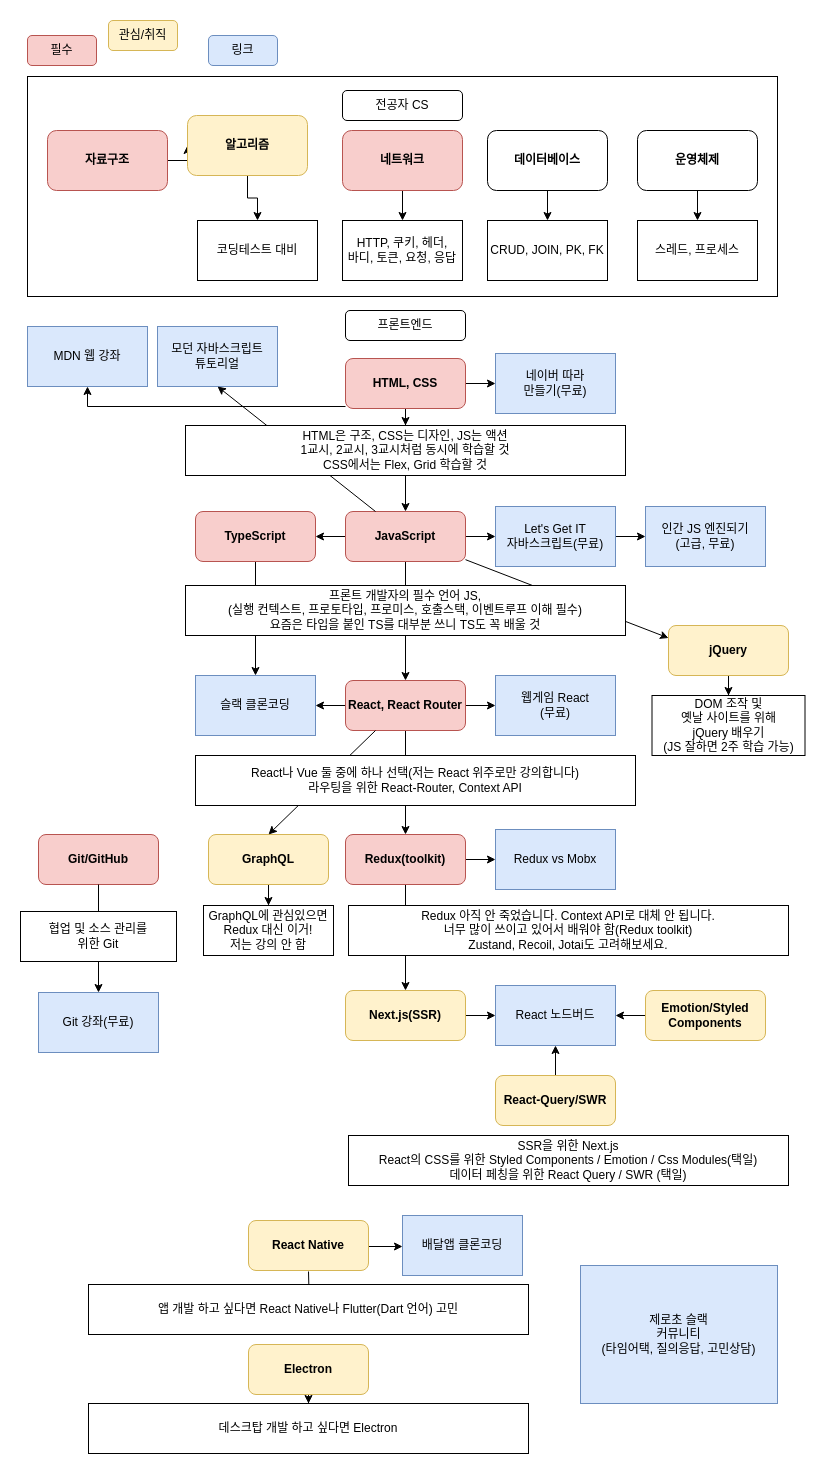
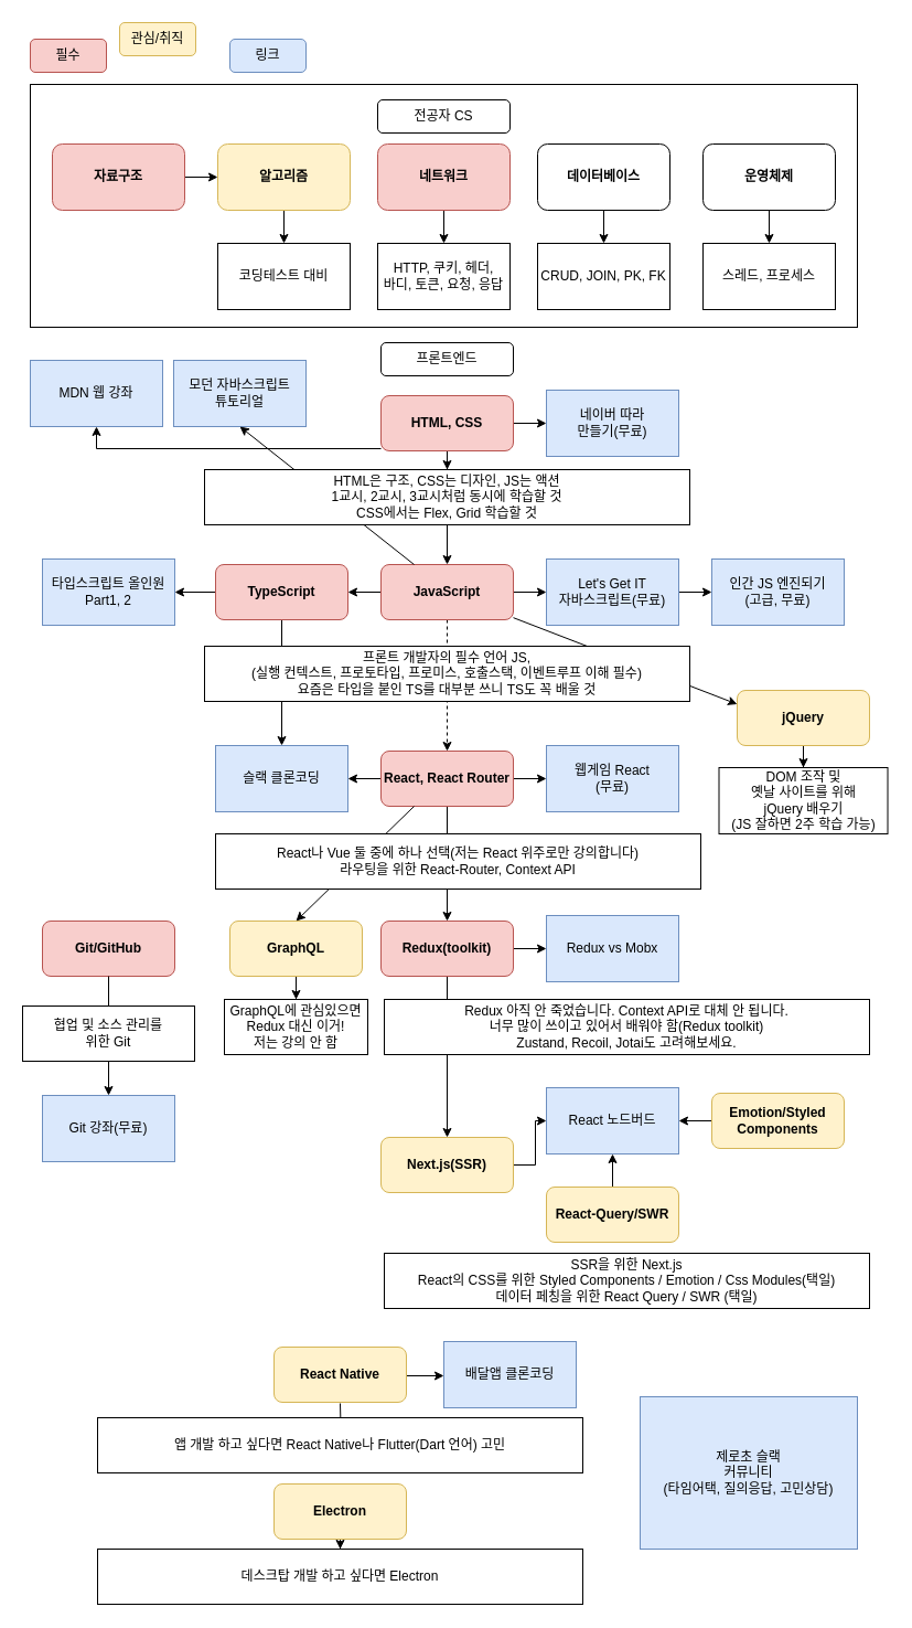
  <mxCell id="0" />
  <mxCell id="1" parent="0" />
  <mxCell id="2" value="" style="group;fillColor=#f8cecc;strokeColor=#b85450;" connectable="0" vertex="1" parent="1"><mxGeometry x="27" y="76" width="750" height="220" as="geometry" /></mxCell>
  <mxCell id="3" value="" style="rounded=0;whiteSpace=wrap;html=1;" vertex="1" parent="2"><mxGeometry width="750" height="220" as="geometry" /></mxCell>
  <mxCell id="4" value="전공자 CS" style="rounded=1;whiteSpace=wrap;html=1;" vertex="1" parent="2"><mxGeometry x="315" y="14" width="120" height="30" as="geometry" /></mxCell>
  <mxCell id="5" value="" style="edgeStyle=orthogonalEdgeStyle;rounded=0;orthogonalLoop=1;jettySize=auto;html=1;" edge="1" parent="2" source="6" target="16"><mxGeometry relative="1" as="geometry" /></mxCell>
  <mxCell id="6" value="&lt;b&gt;네트워크&lt;/b&gt;" style="rounded=1;whiteSpace=wrap;html=1;fillColor=#f8cecc;strokeColor=#b85450;" vertex="1" parent="2"><mxGeometry x="315" y="54" width="120" height="60" as="geometry" /></mxCell>
  <mxCell id="7" value="" style="edgeStyle=orthogonalEdgeStyle;rounded=0;orthogonalLoop=1;jettySize=auto;html=1;" edge="1" parent="2" source="8" target="14"><mxGeometry relative="1" as="geometry" /></mxCell>
  <mxCell id="8" value="&lt;b&gt;자료구조&lt;/b&gt;" style="rounded=1;whiteSpace=wrap;html=1;fillColor=#f8cecc;strokeColor=#b85450;" vertex="1" parent="2"><mxGeometry x="20" y="54" width="120" height="60" as="geometry" /></mxCell>
  <mxCell id="9" value="" style="edgeStyle=orthogonalEdgeStyle;rounded=0;orthogonalLoop=1;jettySize=auto;html=1;" edge="1" parent="2" source="10" target="17"><mxGeometry relative="1" as="geometry" /></mxCell>
  <mxCell id="10" value="&lt;b&gt;데이터베이스&lt;/b&gt;" style="rounded=1;whiteSpace=wrap;html=1;" vertex="1" parent="2"><mxGeometry x="460" y="54" width="120" height="60" as="geometry" /></mxCell>
  <mxCell id="11" value="" style="edgeStyle=orthogonalEdgeStyle;rounded=0;orthogonalLoop=1;jettySize=auto;html=1;" edge="1" parent="2" source="12" target="18"><mxGeometry relative="1" as="geometry" /></mxCell>
  <mxCell id="12" value="&lt;b&gt;운영체제&lt;/b&gt;" style="rounded=1;whiteSpace=wrap;html=1;" vertex="1" parent="2"><mxGeometry x="610" y="54" width="120" height="60" as="geometry" /></mxCell>
  <mxCell id="13" value="" style="edgeStyle=orthogonalEdgeStyle;rounded=0;orthogonalLoop=1;jettySize=auto;html=1;" edge="1" parent="2" source="14" target="15"><mxGeometry relative="1" as="geometry" /></mxCell>
- <mxCell id="14" value="&lt;b&gt;알고리즘&lt;/b&gt;" style="rounded=1;whiteSpace=wrap;html=1;fillColor=#fff2cc;strokeColor=#d6b656;" vertex="1" parent="2"><mxGeometry x="160" y="39" width="120" height="60" as="geometry" /></mxCell>
+ <mxCell id="14" value="&lt;b&gt;알고리즘&lt;/b&gt;" style="rounded=1;whiteSpace=wrap;html=1;fillColor=#fff2cc;strokeColor=#d6b656;" vertex="1" parent="2"><mxGeometry x="170" y="54" width="120" height="60" as="geometry" /></mxCell>
  <mxCell id="15" value="코딩테스트 대비" style="rounded=0;whiteSpace=wrap;html=1;" vertex="1" parent="2"><mxGeometry x="170" y="144" width="120" height="60" as="geometry" /></mxCell>
  <mxCell id="16" value="HTTP, 쿠키, 헤더,&lt;br&gt;바디, 토큰, 요청, 응답" style="rounded=0;whiteSpace=wrap;html=1;" vertex="1" parent="2"><mxGeometry x="315" y="144" width="120" height="60" as="geometry" /></mxCell>
  <mxCell id="17" value="CRUD, JOIN, PK, FK" style="rounded=0;whiteSpace=wrap;html=1;" vertex="1" parent="2"><mxGeometry x="460" y="144" width="120" height="60" as="geometry" /></mxCell>
  <mxCell id="18" value="스레드, 프로세스" style="rounded=0;whiteSpace=wrap;html=1;" vertex="1" parent="2"><mxGeometry x="610" y="144" width="120" height="60" as="geometry" /></mxCell>
  <mxCell id="19" value="" style="edgeStyle=orthogonalEdgeStyle;rounded=0;orthogonalLoop=1;jettySize=auto;html=1;entryX=0.5;entryY=0;entryDx=0;entryDy=0;" edge="1" source="22" target="72" parent="1"><mxGeometry relative="1" as="geometry"><mxPoint x="405" y="455" as="targetPoint" /></mxGeometry></mxCell>
  <mxCell id="20" value="" style="edgeStyle=orthogonalEdgeStyle;rounded=0;orthogonalLoop=1;jettySize=auto;html=1;" edge="1" source="22" target="33" parent="1"><mxGeometry relative="1" as="geometry" /></mxCell>
  <mxCell id="21" value="" style="edgeStyle=orthogonalEdgeStyle;rounded=0;orthogonalLoop=1;jettySize=auto;html=1;entryX=0.5;entryY=1;entryDx=0;entryDy=0;" edge="1" source="22" target="49" parent="1"><mxGeometry relative="1" as="geometry"><Array as="points"><mxPoint x="87" y="406" /></Array></mxGeometry></mxCell>
  <mxCell id="22" value="&lt;b&gt;HTML, CSS&lt;/b&gt;" style="rounded=1;whiteSpace=wrap;html=1;fillColor=#f8cecc;strokeColor=#b85450;" vertex="1" parent="1"><mxGeometry x="345" y="358" width="120" height="50" as="geometry" /></mxCell>
- <mxCell id="23" value="" style="edgeStyle=orthogonalEdgeStyle;rounded=0;orthogonalLoop=1;jettySize=auto;html=1;" edge="1" source="26" target="30" parent="1"><mxGeometry relative="1" as="geometry" /></mxCell>
+ <mxCell id="23" value="" style="edgeStyle=orthogonalEdgeStyle;rounded=0;orthogonalLoop=1;jettySize=auto;html=1;dashed=1;" edge="1" source="26" target="30" parent="1"><mxGeometry relative="1" as="geometry" /></mxCell>
  <mxCell id="24" value="" style="edgeStyle=orthogonalEdgeStyle;rounded=0;orthogonalLoop=1;jettySize=auto;html=1;" edge="1" source="26" target="32" parent="1"><mxGeometry relative="1" as="geometry" /></mxCell>
  <mxCell id="25" value="" style="edgeStyle=orthogonalEdgeStyle;rounded=0;orthogonalLoop=1;jettySize=auto;html=1;" edge="1" source="26" target="45" parent="1"><mxGeometry relative="1" as="geometry" /></mxCell>
  <mxCell id="26" value="&lt;b&gt;JavaScript&lt;/b&gt;" style="rounded=1;whiteSpace=wrap;html=1;fillColor=#f8cecc;strokeColor=#b85450;" vertex="1" parent="1"><mxGeometry x="345" y="511" width="120" height="50" as="geometry" /></mxCell>
  <mxCell id="27" value="" style="edgeStyle=orthogonalEdgeStyle;rounded=0;orthogonalLoop=1;jettySize=auto;html=1;" edge="1" source="30" target="35" parent="1"><mxGeometry relative="1" as="geometry" /></mxCell>
  <mxCell id="28" value="" style="edgeStyle=orthogonalEdgeStyle;rounded=0;orthogonalLoop=1;jettySize=auto;html=1;" edge="1" source="30" target="38" parent="1"><mxGeometry relative="1" as="geometry" /></mxCell>
  <mxCell id="29" value="" style="edgeStyle=orthogonalEdgeStyle;rounded=0;orthogonalLoop=1;jettySize=auto;html=1;" edge="1" source="30" target="48" parent="1"><mxGeometry relative="1" as="geometry" /></mxCell>
  <mxCell id="30" value="&lt;b&gt;React, React Router&lt;/b&gt;" style="rounded=1;whiteSpace=wrap;html=1;fillColor=#f8cecc;strokeColor=#b85450;" vertex="1" parent="1"><mxGeometry x="345" y="680" width="120" height="50" as="geometry" /></mxCell>
  <mxCell id="31" value="" style="edgeStyle=orthogonalEdgeStyle;rounded=0;orthogonalLoop=1;jettySize=auto;html=1;" edge="1" source="32" target="34" parent="1"><mxGeometry relative="1" as="geometry" /></mxCell>
  <mxCell id="32" value="Let's Get IT&lt;br&gt;자바스크립트(무료)" style="rounded=0;whiteSpace=wrap;html=1;fillColor=#dae8fc;strokeColor=#6c8ebf;" vertex="1" parent="1"><mxGeometry x="495" y="506" width="120" height="60" as="geometry" /></mxCell>
  <mxCell id="33" value="네이버 따라&lt;br&gt;만들기(무료)" style="rounded=0;whiteSpace=wrap;html=1;fillColor=#dae8fc;strokeColor=#6c8ebf;" vertex="1" parent="1"><mxGeometry x="495" y="353" width="120" height="60" as="geometry" /></mxCell>
  <mxCell id="34" value="인간 JS 엔진되기&lt;br&gt;(고급, 무료)" style="rounded=0;whiteSpace=wrap;html=1;fillColor=#dae8fc;strokeColor=#6c8ebf;" vertex="1" parent="1"><mxGeometry x="645" y="506" width="120" height="60" as="geometry" /></mxCell>
  <mxCell id="35" value="웹게임 React&lt;br&gt;(무료)" style="rounded=0;whiteSpace=wrap;html=1;fillColor=#dae8fc;strokeColor=#6c8ebf;" vertex="1" parent="1"><mxGeometry x="495" y="675" width="120" height="60" as="geometry" /></mxCell>
  <mxCell id="36" value="" style="edgeStyle=orthogonalEdgeStyle;rounded=0;orthogonalLoop=1;jettySize=auto;html=1;entryX=0;entryY=0.5;entryDx=0;entryDy=0;" edge="1" source="38" target="39" parent="1"><mxGeometry relative="1" as="geometry"><mxPoint x="495" y="859" as="targetPoint" /></mxGeometry></mxCell>
  <mxCell id="37" value="" style="edgeStyle=orthogonalEdgeStyle;rounded=0;orthogonalLoop=1;jettySize=auto;html=1;" edge="1" source="38" target="41" parent="1"><mxGeometry relative="1" as="geometry" /></mxCell>
  <mxCell id="38" value="&lt;b&gt;Redux(toolkit)&lt;/b&gt;" style="rounded=1;whiteSpace=wrap;html=1;fillColor=#f8cecc;strokeColor=#b85450;" vertex="1" parent="1"><mxGeometry x="345" y="834" width="120" height="50" as="geometry" /></mxCell>
  <mxCell id="39" value="Redux vs Mobx" style="rounded=0;whiteSpace=wrap;html=1;fillColor=#dae8fc;strokeColor=#6c8ebf;" vertex="1" parent="1"><mxGeometry x="495" y="829" width="120" height="60" as="geometry" /></mxCell>
  <mxCell id="40" value="" style="edgeStyle=orthogonalEdgeStyle;rounded=0;orthogonalLoop=1;jettySize=auto;html=1;" edge="1" source="41" target="42" parent="1"><mxGeometry relative="1" as="geometry" /></mxCell>
- <mxCell id="41" value="&lt;b&gt;Next.js(SSR)&lt;/b&gt;" style="rounded=1;whiteSpace=wrap;html=1;fillColor=#fff2cc;strokeColor=#d6b656;" vertex="1" parent="1"><mxGeometry x="345" y="990" width="120" height="50" as="geometry" /></mxCell>
+ <mxCell id="41" value="&lt;b&gt;Next.js(SSR)&lt;/b&gt;" style="rounded=1;whiteSpace=wrap;html=1;fillColor=#fff2cc;strokeColor=#d6b656;" vertex="1" parent="1"><mxGeometry x="345" y="1030" width="120" height="50" as="geometry" /></mxCell>
  <mxCell id="42" value="React 노드버드" style="rounded=0;whiteSpace=wrap;html=1;fillColor=#dae8fc;strokeColor=#6c8ebf;" vertex="1" parent="1"><mxGeometry x="495" y="985" width="120" height="60" as="geometry" /></mxCell>
+ <mxCell id="43" value="" style="edgeStyle=orthogonalEdgeStyle;rounded=0;orthogonalLoop=1;jettySize=auto;html=1;" edge="1" source="45" target="47" parent="1"><mxGeometry relative="1" as="geometry" /></mxCell>
  <mxCell id="44" value="" style="edgeStyle=orthogonalEdgeStyle;rounded=0;orthogonalLoop=1;jettySize=auto;html=1;" edge="1" source="45" target="48" parent="1"><mxGeometry relative="1" as="geometry" /></mxCell>
  <mxCell id="45" value="&lt;b&gt;TypeScript&lt;/b&gt;" style="rounded=1;whiteSpace=wrap;html=1;fillColor=#f8cecc;strokeColor=#b85450;" vertex="1" parent="1"><mxGeometry x="195" y="511" width="120" height="50" as="geometry" /></mxCell>
  <mxCell id="46" value="프론트엔드" style="rounded=1;whiteSpace=wrap;html=1;" vertex="1" parent="1"><mxGeometry x="345" y="310" width="120" height="30" as="geometry" /></mxCell>
+ <mxCell id="47" value="타입스크립트 올인원&lt;br&gt;Part1, 2" style="rounded=0;whiteSpace=wrap;html=1;fillColor=#dae8fc;strokeColor=#6c8ebf;" vertex="1" parent="1"><mxGeometry x="38" y="506" width="120" height="60" as="geometry" /></mxCell>
  <mxCell id="48" value="슬랙 클론코딩" style="rounded=0;whiteSpace=wrap;html=1;fillColor=#dae8fc;strokeColor=#6c8ebf;" vertex="1" parent="1"><mxGeometry x="195" y="675" width="120" height="60" as="geometry" /></mxCell>
  <mxCell id="49" value="MDN 웹 강좌" style="rounded=0;whiteSpace=wrap;html=1;fillColor=#dae8fc;strokeColor=#6c8ebf;" vertex="1" parent="1"><mxGeometry x="27" y="326" width="120" height="60" as="geometry" /></mxCell>
  <mxCell id="50" value="모던 자바스크립트&lt;br&gt;튜토리얼" style="rounded=0;whiteSpace=wrap;html=1;fillColor=#dae8fc;strokeColor=#6c8ebf;" vertex="1" parent="1"><mxGeometry x="157" y="326" width="120" height="60" as="geometry" /></mxCell>
  <mxCell id="51" value="Git 강좌(무료)" style="rounded=0;whiteSpace=wrap;html=1;fillColor=#dae8fc;strokeColor=#6c8ebf;" vertex="1" parent="1"><mxGeometry x="38" y="992" width="120" height="60" as="geometry" /></mxCell>
  <mxCell id="52" value="" style="edgeStyle=orthogonalEdgeStyle;rounded=0;orthogonalLoop=1;jettySize=auto;html=1;startArrow=none;" edge="1" source="69" target="51" parent="1"><mxGeometry relative="1" as="geometry" /></mxCell>
  <mxCell id="53" value="&lt;b&gt;Git/GitHub&lt;/b&gt;" style="rounded=1;whiteSpace=wrap;html=1;fillColor=#f8cecc;strokeColor=#b85450;" vertex="1" parent="1"><mxGeometry x="38" y="834" width="120" height="50" as="geometry" /></mxCell>
  <mxCell id="54" value="" style="edgeStyle=orthogonalEdgeStyle;rounded=0;orthogonalLoop=1;jettySize=auto;html=1;" edge="1" parent="1"><mxGeometry relative="1" as="geometry"><mxPoint x="368" y="1246" as="sourcePoint" /><mxPoint x="402" y="1246" as="targetPoint" /></mxGeometry></mxCell>
  <mxCell id="55" value="" style="edgeStyle=orthogonalEdgeStyle;rounded=0;orthogonalLoop=1;jettySize=auto;html=1;" edge="1" target="65" parent="1"><mxGeometry relative="1" as="geometry"><mxPoint x="308" y="1271" as="sourcePoint" /></mxGeometry></mxCell>
  <mxCell id="56" value="&lt;b&gt;React Native&lt;/b&gt;" style="rounded=1;whiteSpace=wrap;html=1;fillColor=#fff2cc;strokeColor=#d6b656;" vertex="1" parent="1"><mxGeometry x="248" y="1220" width="120" height="50" as="geometry" /></mxCell>
  <mxCell id="57" value="배달앱 클론코딩" style="rounded=0;whiteSpace=wrap;html=1;fillColor=#dae8fc;strokeColor=#6c8ebf;" vertex="1" parent="1"><mxGeometry x="402" y="1215" width="120" height="60" as="geometry" /></mxCell>
  <mxCell id="58" value="제로초 슬랙&lt;br&gt;커뮤니티&lt;br&gt;(타임어택, 질의응답, 고민상담)" style="rounded=0;whiteSpace=wrap;html=1;fillColor=#dae8fc;strokeColor=#6c8ebf;" vertex="1" parent="1"><mxGeometry x="580" y="1265" width="197" height="138" as="geometry" /></mxCell>
  <mxCell id="59" value="필수" style="rounded=1;whiteSpace=wrap;html=1;fillColor=#f8cecc;strokeColor=#b85450;" vertex="1" parent="1"><mxGeometry x="27" y="35" width="69" height="30" as="geometry" /></mxCell>
  <mxCell id="60" value="관심/취직" style="rounded=1;whiteSpace=wrap;html=1;fillColor=#fff2cc;strokeColor=#d6b656;" vertex="1" parent="1"><mxGeometry x="108" y="20" width="69" height="30" as="geometry" /></mxCell>
  <mxCell id="61" value="링크" style="rounded=1;whiteSpace=wrap;html=1;fillColor=#dae8fc;strokeColor=#6c8ebf;" vertex="1" parent="1"><mxGeometry x="208" y="35" width="69" height="30" as="geometry" /></mxCell>
  <mxCell id="62" value="" style="edgeStyle=orthogonalEdgeStyle;rounded=0;orthogonalLoop=1;jettySize=auto;html=1;" edge="1" source="63" target="42" parent="1"><mxGeometry relative="1" as="geometry" /></mxCell>
  <mxCell id="63" value="&lt;b&gt;Emotion/Styled Components&lt;/b&gt;" style="rounded=1;whiteSpace=wrap;html=1;fillColor=#fff2cc;strokeColor=#d6b656;" vertex="1" parent="1"><mxGeometry x="645" y="990" width="120" height="50" as="geometry" /></mxCell>
  <mxCell id="64" value="" style="edgeStyle=orthogonalEdgeStyle;rounded=0;orthogonalLoop=1;jettySize=auto;html=1;entryX=0.5;entryY=0;entryDx=0;entryDy=0;" edge="1" source="72" target="26" parent="1"><mxGeometry relative="1" as="geometry"><mxPoint x="368" y="505" as="targetPoint" /></mxGeometry></mxCell>
  <mxCell id="65" value="앱 개발 하고 싶다면 React Native나 Flutter(Dart 언어) 고민" style="rounded=0;whiteSpace=wrap;html=1;" vertex="1" parent="1"><mxGeometry x="88" y="1284" width="440" height="50" as="geometry" /></mxCell>
  <mxCell id="66" value="" style="edgeStyle=orthogonalEdgeStyle;rounded=0;orthogonalLoop=1;jettySize=auto;html=1;" edge="1" source="67" target="68" parent="1"><mxGeometry relative="1" as="geometry" /></mxCell>
  <mxCell id="67" value="&lt;b&gt;Electron&lt;/b&gt;" style="rounded=1;whiteSpace=wrap;html=1;fillColor=#fff2cc;strokeColor=#d6b656;" vertex="1" parent="1"><mxGeometry x="248" y="1344" width="120" height="50" as="geometry" /></mxCell>
  <mxCell id="68" value="데스크탑 개발 하고 싶다면 Electron" style="rounded=0;whiteSpace=wrap;html=1;" vertex="1" parent="1"><mxGeometry x="88" y="1403" width="440" height="50" as="geometry" /></mxCell>
  <mxCell id="69" value="협업 및 소스 관리를&lt;br&gt;위한 Git" style="rounded=0;whiteSpace=wrap;html=1;" vertex="1" parent="1"><mxGeometry x="20" y="911" width="156" height="50" as="geometry" /></mxCell>
  <mxCell id="70" value="" style="edgeStyle=orthogonalEdgeStyle;rounded=0;orthogonalLoop=1;jettySize=auto;html=1;endArrow=none;" edge="1" source="53" target="69" parent="1"><mxGeometry relative="1" as="geometry"><mxPoint x="98" y="884" as="sourcePoint" /><mxPoint x="98" y="992" as="targetPoint" /></mxGeometry></mxCell>
  <mxCell id="71" value="" style="endArrow=classic;html=1;rounded=0;entryX=0.5;entryY=1;entryDx=0;entryDy=0;exitX=0.25;exitY=0;exitDx=0;exitDy=0;" edge="1" source="26" target="50" parent="1"><mxGeometry width="50" height="50" relative="1" as="geometry"><mxPoint x="378" y="685" as="sourcePoint" /><mxPoint x="428" y="635" as="targetPoint" /></mxGeometry></mxCell>
  <mxCell id="72" value="HTML은 구조, CSS는 디자인, JS는 액션&lt;br&gt;1교시, 2교시, 3교시처럼 동시에 학습할 것&lt;br&gt;CSS에서는 Flex, Grid 학습할 것" style="rounded=0;whiteSpace=wrap;html=1;" vertex="1" parent="1"><mxGeometry x="185" y="425" width="440" height="50" as="geometry" /></mxCell>
  <mxCell id="73" value="" style="edgeStyle=orthogonalEdgeStyle;rounded=0;orthogonalLoop=1;jettySize=auto;html=1;" edge="1" source="74" target="75" parent="1"><mxGeometry relative="1" as="geometry" /></mxCell>
  <mxCell id="74" value="&lt;b&gt;jQuery&lt;/b&gt;" style="rounded=1;whiteSpace=wrap;html=1;fillColor=#fff2cc;strokeColor=#d6b656;" vertex="1" parent="1"><mxGeometry x="668" y="625" width="120" height="50" as="geometry" /></mxCell>
  <mxCell id="75" value="DOM 조작 및&lt;br&gt;옛날 사이트를 위해&lt;br&gt;jQuery 배우기&lt;br&gt;(JS 잘하면 2주 학습 가능)" style="rounded=0;whiteSpace=wrap;html=1;" vertex="1" parent="1"><mxGeometry x="651.5" y="695" width="153" height="60" as="geometry" /></mxCell>
  <mxCell id="76" value="" style="endArrow=classic;html=1;rounded=0;entryX=0;entryY=0.25;entryDx=0;entryDy=0;" edge="1" source="26" target="74" parent="1"><mxGeometry width="50" height="50" relative="1" as="geometry"><mxPoint x="378" y="795" as="sourcePoint" /><mxPoint x="428" y="745" as="targetPoint" /></mxGeometry></mxCell>
  <mxCell id="77" value="프론트 개발자의 필수 언어 JS,&lt;br&gt;(실행 컨텍스트, 프로토타입, 프로미스, 호출스택, 이벤트루프 이해 필수)&lt;br&gt;요즘은 타입을 붙인 TS를 대부분 쓰니 TS도 꼭 배울 것" style="rounded=0;whiteSpace=wrap;html=1;" vertex="1" parent="1"><mxGeometry x="185" y="585" width="440" height="50" as="geometry" /></mxCell>
  <mxCell id="78" value="Redux 아직 안 죽었습니다. Context API로 대체 안 됩니다.&lt;br&gt;너무 많이 쓰이고 있어서 배워야 함(Redux toolkit)&lt;br&gt;Zustand, Recoil, Jotai도 고려해보세요." style="rounded=0;whiteSpace=wrap;html=1;" vertex="1" parent="1"><mxGeometry x="348" y="905" width="440" height="50" as="geometry" /></mxCell>
  <mxCell id="79" value="" style="edgeStyle=orthogonalEdgeStyle;rounded=0;orthogonalLoop=1;jettySize=auto;html=1;" edge="1" source="80" target="42" parent="1"><mxGeometry relative="1" as="geometry" /></mxCell>
  <mxCell id="80" value="&lt;b&gt;React-Query/SWR&lt;br&gt;&lt;/b&gt;" style="rounded=1;whiteSpace=wrap;html=1;fillColor=#fff2cc;strokeColor=#d6b656;" vertex="1" parent="1"><mxGeometry x="495" y="1075" width="120" height="50" as="geometry" /></mxCell>
  <mxCell id="81" value="" style="edgeStyle=orthogonalEdgeStyle;rounded=0;orthogonalLoop=1;jettySize=auto;html=1;" edge="1" source="82" target="85" parent="1"><mxGeometry relative="1" as="geometry" /></mxCell>
  <mxCell id="82" value="&lt;b&gt;GraphQL&lt;/b&gt;" style="rounded=1;whiteSpace=wrap;html=1;fillColor=#fff2cc;strokeColor=#d6b656;" vertex="1" parent="1"><mxGeometry x="208" y="834" width="120" height="50" as="geometry" /></mxCell>
  <mxCell id="83" value="" style="endArrow=classic;html=1;rounded=0;entryX=0.5;entryY=0;entryDx=0;entryDy=0;exitX=0.25;exitY=1;exitDx=0;exitDy=0;" edge="1" source="30" target="82" parent="1"><mxGeometry width="50" height="50" relative="1" as="geometry"><mxPoint x="378" y="885" as="sourcePoint" /><mxPoint x="428" y="835" as="targetPoint" /></mxGeometry></mxCell>
  <mxCell id="84" value="React나 Vue 둘 중에 하나 선택(저는 React 위주로만 강의합니다)&lt;br&gt;라우팅을 위한 React-Router, Context API" style="rounded=0;whiteSpace=wrap;html=1;" vertex="1" parent="1"><mxGeometry x="195" y="755" width="440" height="50" as="geometry" /></mxCell>
  <mxCell id="85" value="GraphQL에 관심있으면&lt;br&gt;Redux 대신 이거!&lt;br&gt;저는 강의 안 함" style="rounded=0;whiteSpace=wrap;html=1;" vertex="1" parent="1"><mxGeometry x="203" y="905" width="130" height="50" as="geometry" /></mxCell>
  <mxCell id="86" value="SSR을 위한 Next.js&lt;br&gt;React의 CSS를 위한 Styled Components / Emotion / Css Modules(택일)&lt;br&gt;데이터 페칭을 위한 React Query / SWR (택일)" style="rounded=0;whiteSpace=wrap;html=1;" vertex="1" parent="1"><mxGeometry x="348" y="1135" width="440" height="50" as="geometry" /></mxCell>
